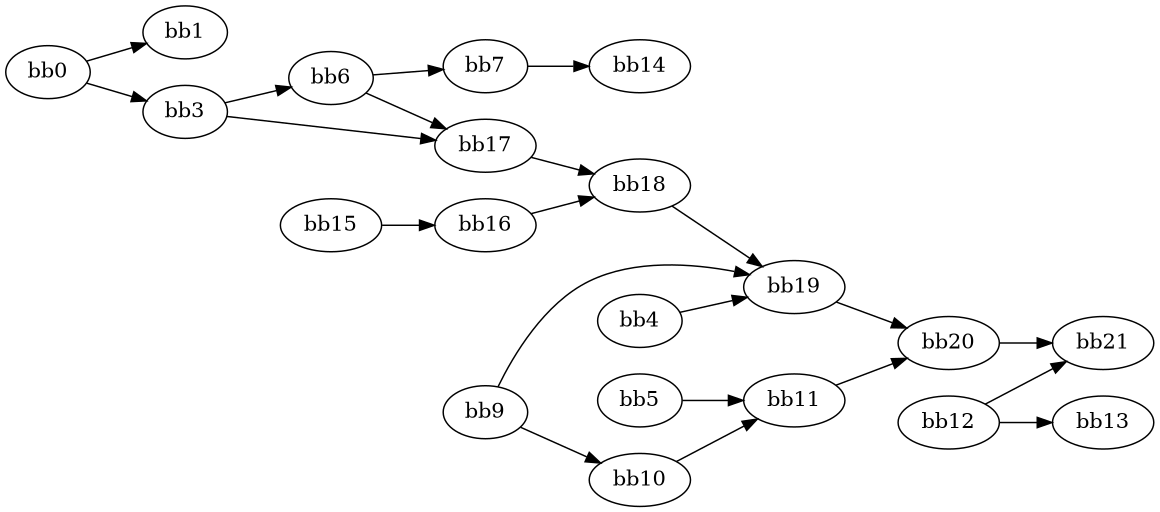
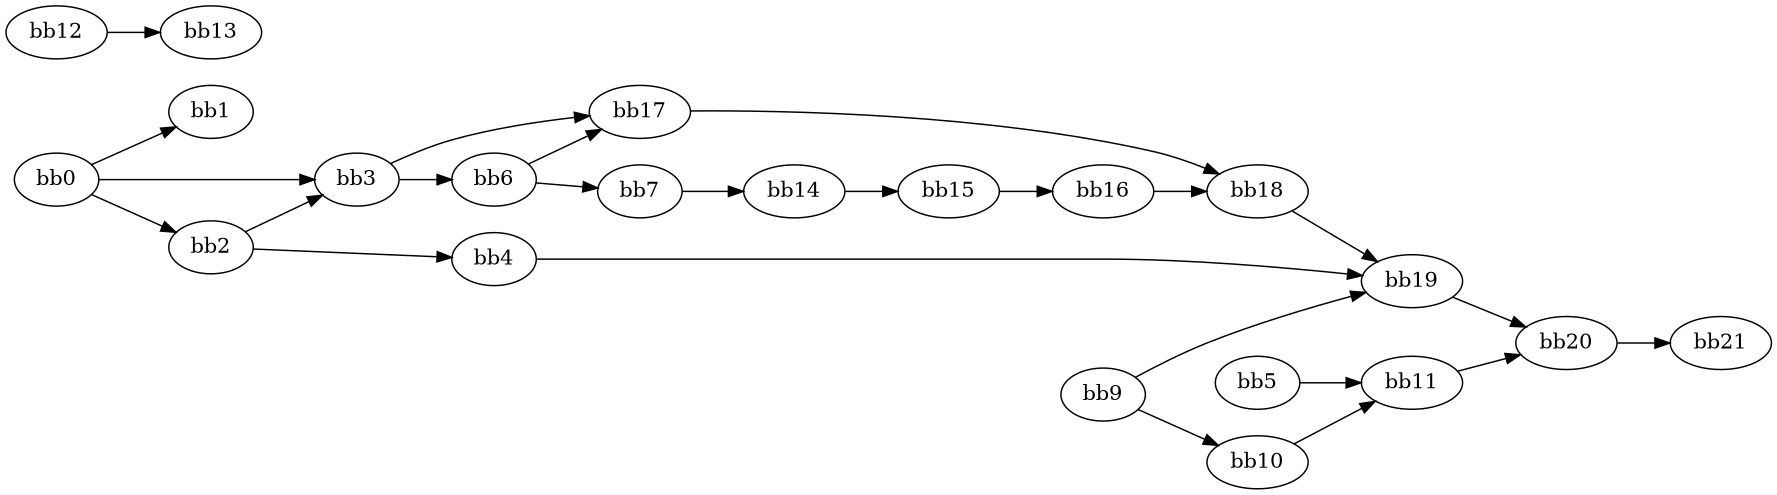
  digraph {
    rankdir=LR
    n1 [label="bb0\l"]
    n2 [label="bb1\l"]
+   n3 [label="bb2\l"]
    n4 [label="bb3\l"]
    n5 [label="bb4\l"]
    n6 [label="bb6\l"]
    n7 [label="bb17\l"]
    n8 [label="bb19\l"]
    n9 [label="bb7\l"]
    n10 [label="bb18\l"]
    n11 [label="bb5\l"]
    n12 [label="bb11\l"]
    n13 [label="bb20\l"]
    n14 [label="bb14\l"]
    n15 [label="bb15\l"]
    n16 [label="bb9\l"]
    n17 [label="bb10\l"]
    n18 [label="bb12\l"]
    n19 [label="bb13\l"]
    n20 [label="bb21\l"]
    n21 [label="bb16\l"]
    n1 -> n2
+   n1 -> n3
    n1 -> n4
+   n3 -> n4
+   n3 -> n5
    n4 -> n6
    n4 -> n7
    n5 -> n8
    n6 -> n7
    n6 -> n9
    n7 -> n10
    n8 -> n13
    n9 -> n14
    n10 -> n8
    n11 -> n12
    n12 -> n13
    n13 -> n20
+   n14 -> n15
    n15 -> n21
    n16 -> n8
    n16 -> n17
    n17 -> n12
    n18 -> n19
-   n18 -> n20
    n21 -> n10
  }
